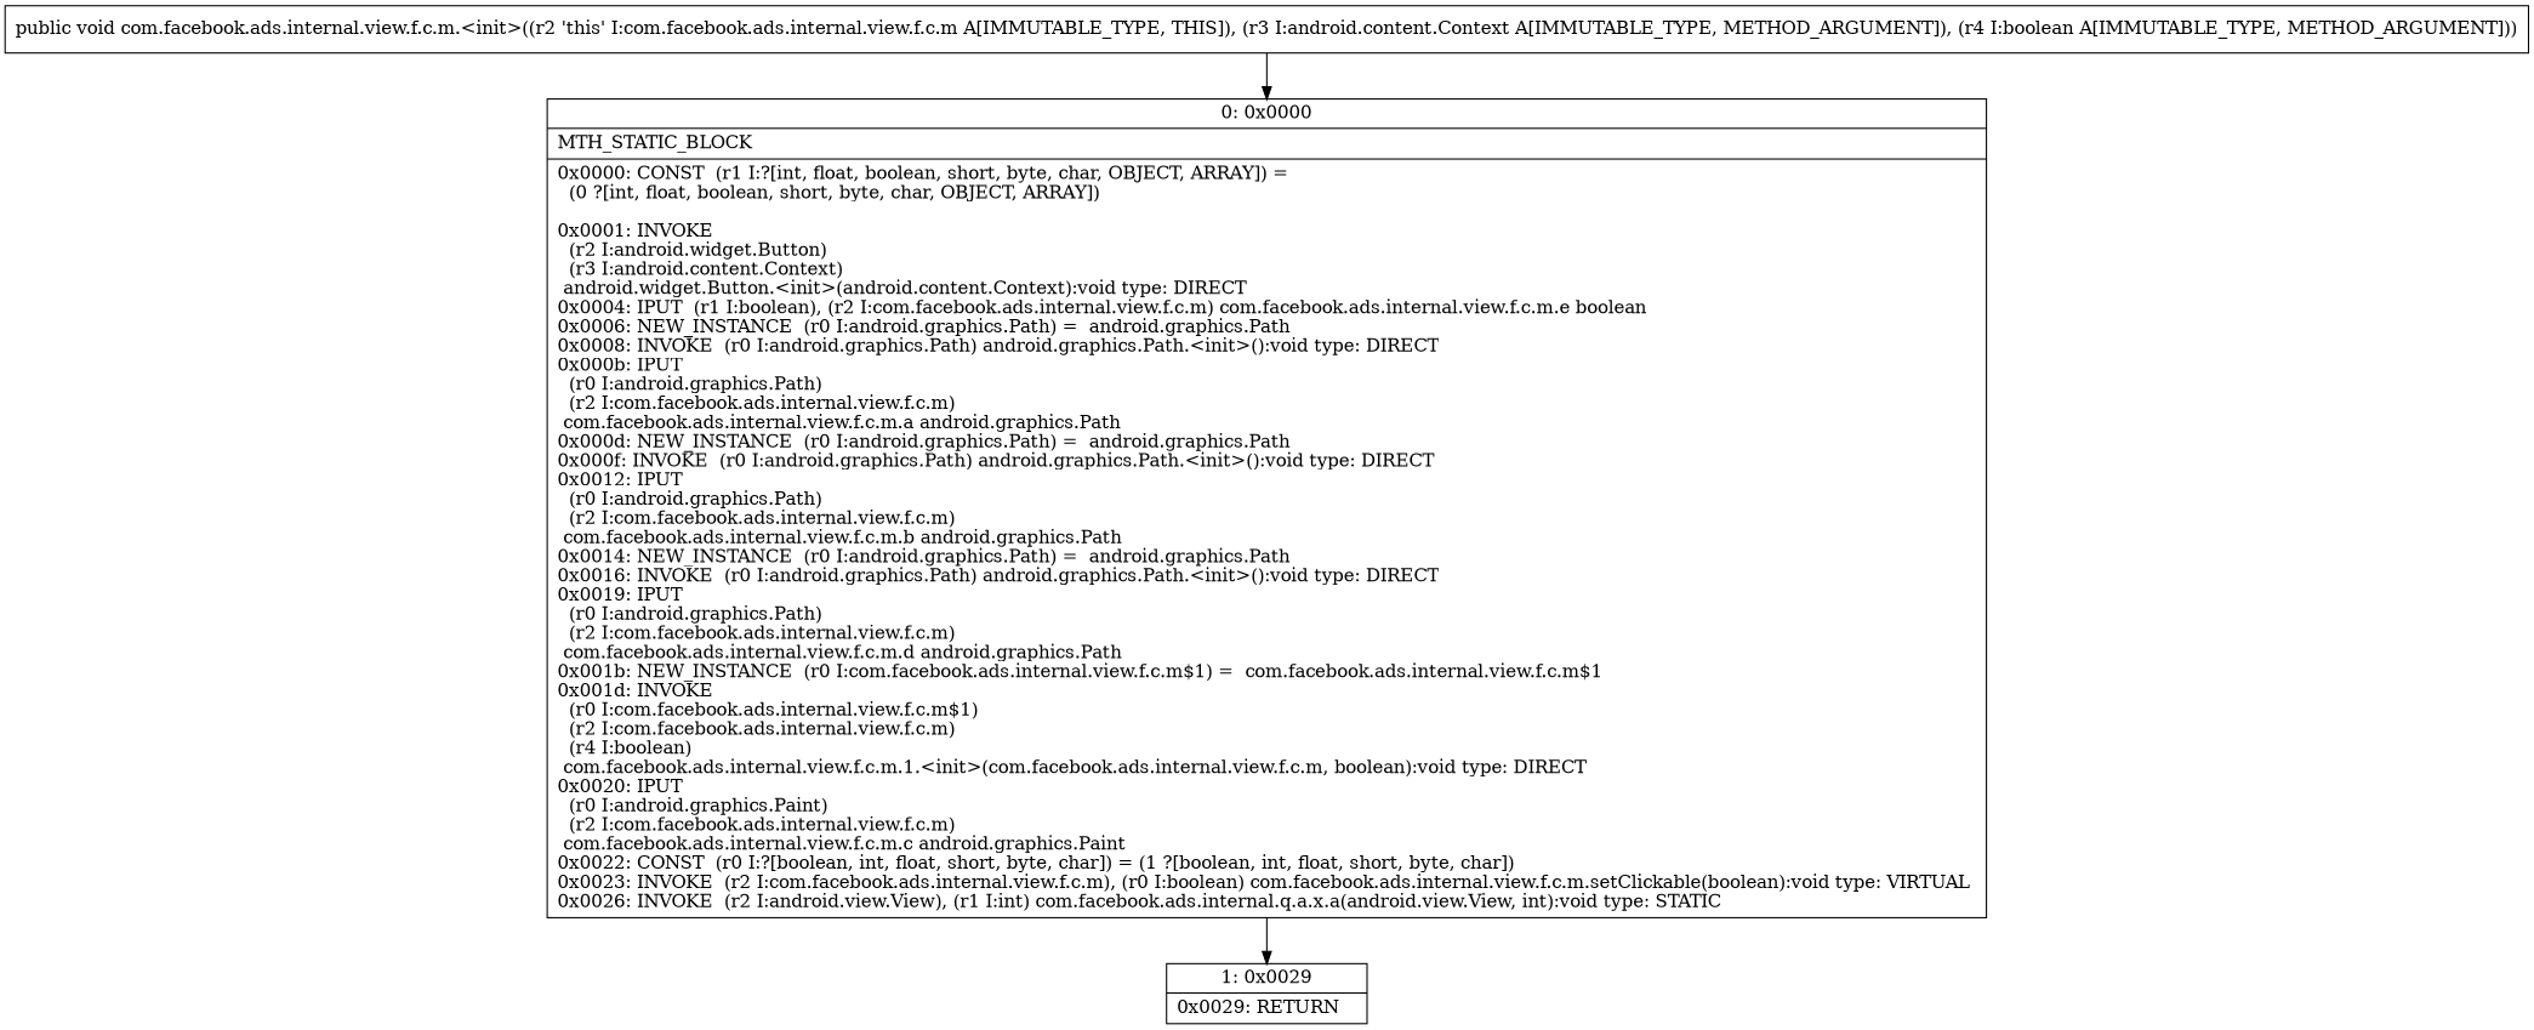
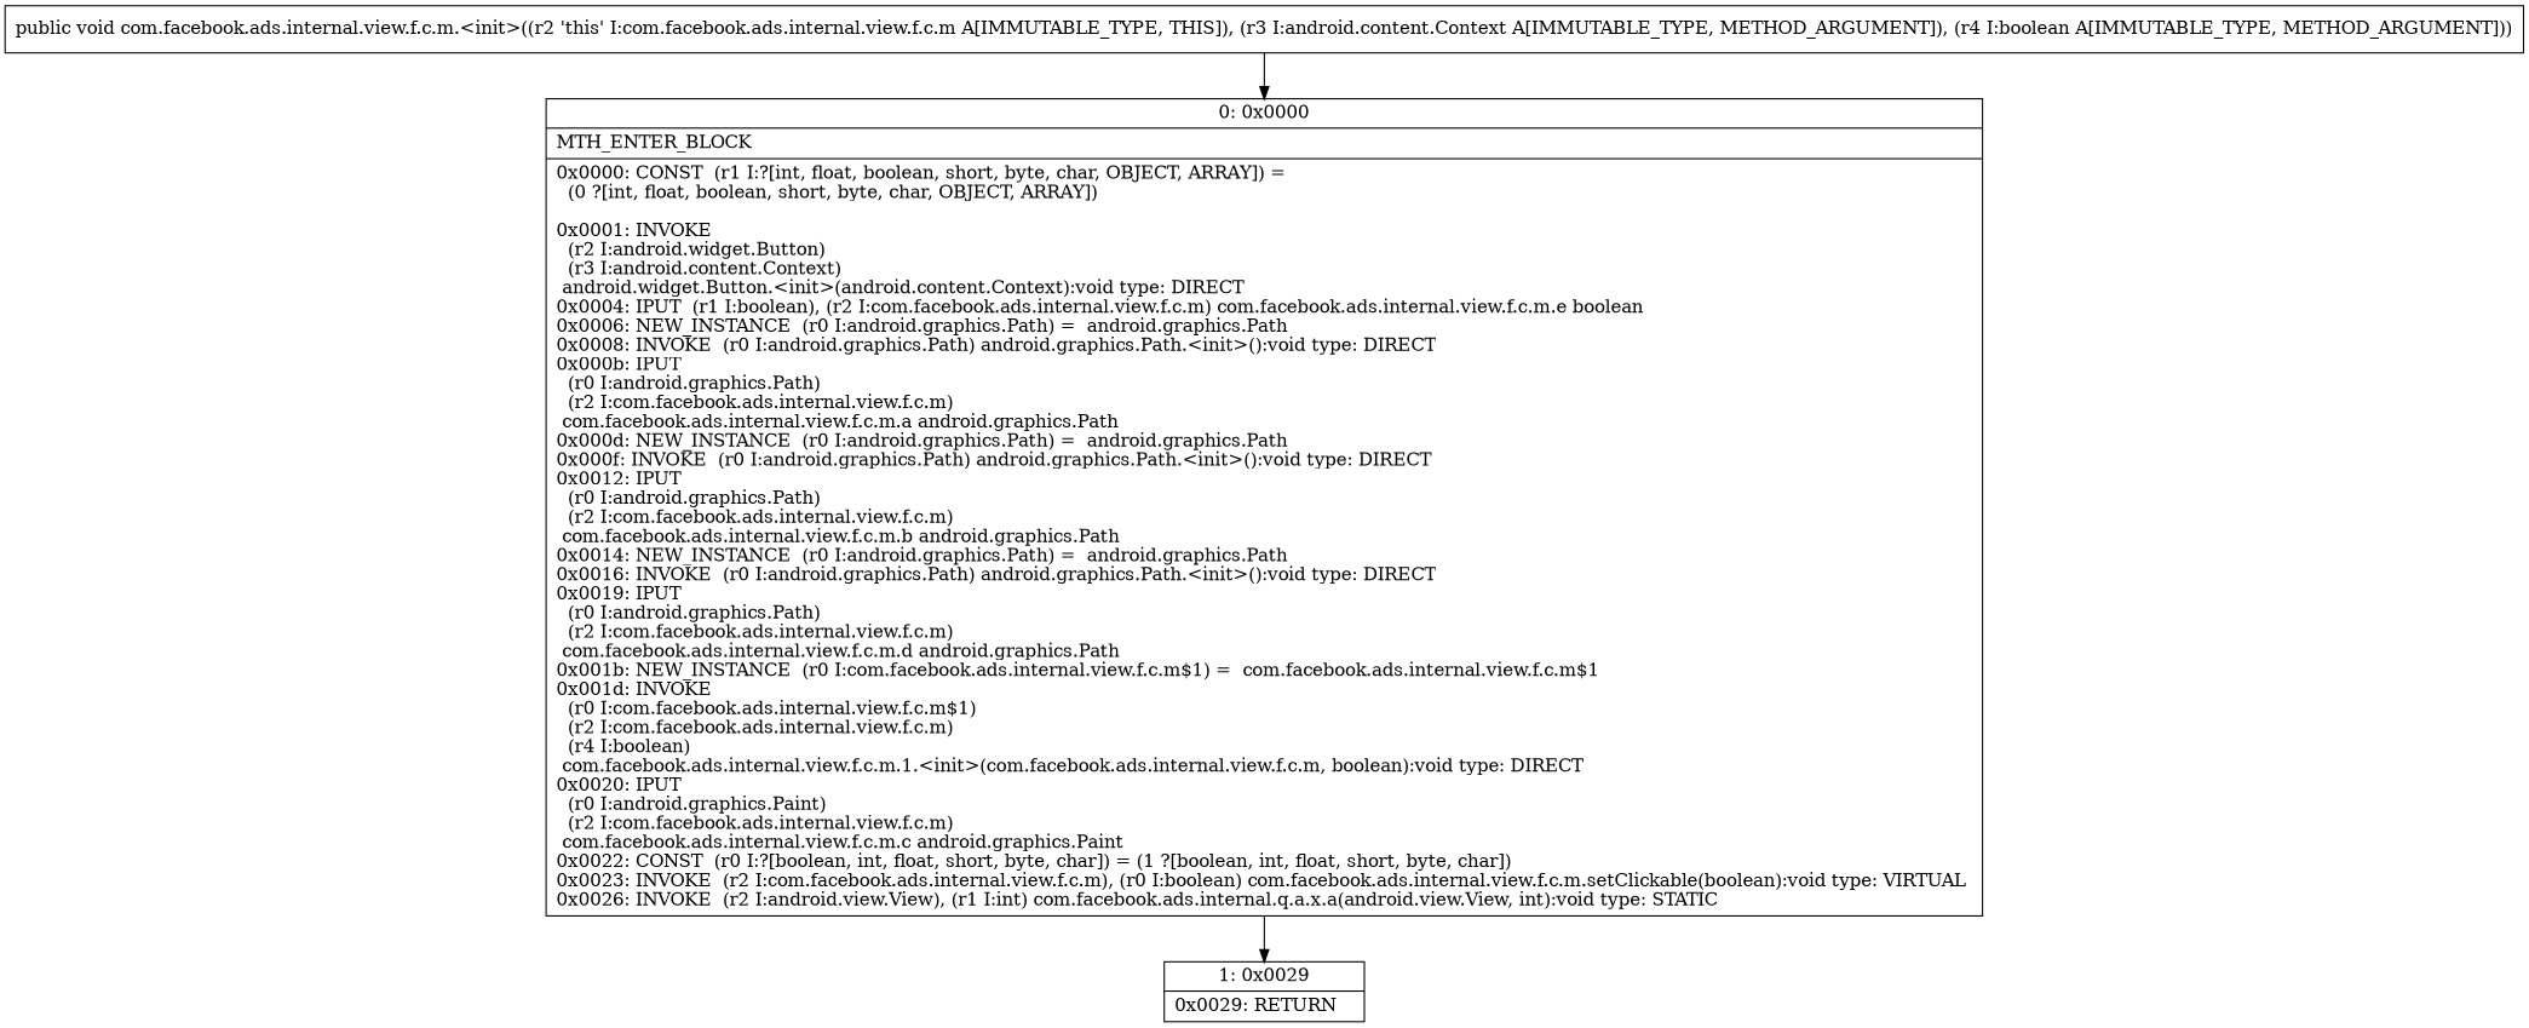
  digraph {
    node [shape=record]
-   n1 [label="{0\:\ 0x0000|MTH_STATIC_BLOCK\l|0x0000: CONST  (r1 I:?[int, float, boolean, short, byte, char, OBJECT, ARRAY]) = \l  (0 ?[int, float, boolean, short, byte, char, OBJECT, ARRAY])\l \l0x0001: INVOKE  \l  (r2 I:android.widget.Button)\l  (r3 I:android.content.Context)\l android.widget.Button.\<init\>(android.content.Context):void type: DIRECT \l0x0004: IPUT  (r1 I:boolean), (r2 I:com.facebook.ads.internal.view.f.c.m) com.facebook.ads.internal.view.f.c.m.e boolean \l0x0006: NEW_INSTANCE  (r0 I:android.graphics.Path) =  android.graphics.Path \l0x0008: INVOKE  (r0 I:android.graphics.Path) android.graphics.Path.\<init\>():void type: DIRECT \l0x000b: IPUT  \l  (r0 I:android.graphics.Path)\l  (r2 I:com.facebook.ads.internal.view.f.c.m)\l com.facebook.ads.internal.view.f.c.m.a android.graphics.Path \l0x000d: NEW_INSTANCE  (r0 I:android.graphics.Path) =  android.graphics.Path \l0x000f: INVOKE  (r0 I:android.graphics.Path) android.graphics.Path.\<init\>():void type: DIRECT \l0x0012: IPUT  \l  (r0 I:android.graphics.Path)\l  (r2 I:com.facebook.ads.internal.view.f.c.m)\l com.facebook.ads.internal.view.f.c.m.b android.graphics.Path \l0x0014: NEW_INSTANCE  (r0 I:android.graphics.Path) =  android.graphics.Path \l0x0016: INVOKE  (r0 I:android.graphics.Path) android.graphics.Path.\<init\>():void type: DIRECT \l0x0019: IPUT  \l  (r0 I:android.graphics.Path)\l  (r2 I:com.facebook.ads.internal.view.f.c.m)\l com.facebook.ads.internal.view.f.c.m.d android.graphics.Path \l0x001b: NEW_INSTANCE  (r0 I:com.facebook.ads.internal.view.f.c.m$1) =  com.facebook.ads.internal.view.f.c.m$1 \l0x001d: INVOKE  \l  (r0 I:com.facebook.ads.internal.view.f.c.m$1)\l  (r2 I:com.facebook.ads.internal.view.f.c.m)\l  (r4 I:boolean)\l com.facebook.ads.internal.view.f.c.m.1.\<init\>(com.facebook.ads.internal.view.f.c.m, boolean):void type: DIRECT \l0x0020: IPUT  \l  (r0 I:android.graphics.Paint)\l  (r2 I:com.facebook.ads.internal.view.f.c.m)\l com.facebook.ads.internal.view.f.c.m.c android.graphics.Paint \l0x0022: CONST  (r0 I:?[boolean, int, float, short, byte, char]) = (1 ?[boolean, int, float, short, byte, char]) \l0x0023: INVOKE  (r2 I:com.facebook.ads.internal.view.f.c.m), (r0 I:boolean) com.facebook.ads.internal.view.f.c.m.setClickable(boolean):void type: VIRTUAL \l0x0026: INVOKE  (r2 I:android.view.View), (r1 I:int) com.facebook.ads.internal.q.a.x.a(android.view.View, int):void type: STATIC \l}"]
+   n1 [label="{0\:\ 0x0000|MTH_ENTER_BLOCK\l|0x0000: CONST  (r1 I:?[int, float, boolean, short, byte, char, OBJECT, ARRAY]) = \l  (0 ?[int, float, boolean, short, byte, char, OBJECT, ARRAY])\l \l0x0001: INVOKE  \l  (r2 I:android.widget.Button)\l  (r3 I:android.content.Context)\l android.widget.Button.\<init\>(android.content.Context):void type: DIRECT \l0x0004: IPUT  (r1 I:boolean), (r2 I:com.facebook.ads.internal.view.f.c.m) com.facebook.ads.internal.view.f.c.m.e boolean \l0x0006: NEW_INSTANCE  (r0 I:android.graphics.Path) =  android.graphics.Path \l0x0008: INVOKE  (r0 I:android.graphics.Path) android.graphics.Path.\<init\>():void type: DIRECT \l0x000b: IPUT  \l  (r0 I:android.graphics.Path)\l  (r2 I:com.facebook.ads.internal.view.f.c.m)\l com.facebook.ads.internal.view.f.c.m.a android.graphics.Path \l0x000d: NEW_INSTANCE  (r0 I:android.graphics.Path) =  android.graphics.Path \l0x000f: INVOKE  (r0 I:android.graphics.Path) android.graphics.Path.\<init\>():void type: DIRECT \l0x0012: IPUT  \l  (r0 I:android.graphics.Path)\l  (r2 I:com.facebook.ads.internal.view.f.c.m)\l com.facebook.ads.internal.view.f.c.m.b android.graphics.Path \l0x0014: NEW_INSTANCE  (r0 I:android.graphics.Path) =  android.graphics.Path \l0x0016: INVOKE  (r0 I:android.graphics.Path) android.graphics.Path.\<init\>():void type: DIRECT \l0x0019: IPUT  \l  (r0 I:android.graphics.Path)\l  (r2 I:com.facebook.ads.internal.view.f.c.m)\l com.facebook.ads.internal.view.f.c.m.d android.graphics.Path \l0x001b: NEW_INSTANCE  (r0 I:com.facebook.ads.internal.view.f.c.m$1) =  com.facebook.ads.internal.view.f.c.m$1 \l0x001d: INVOKE  \l  (r0 I:com.facebook.ads.internal.view.f.c.m$1)\l  (r2 I:com.facebook.ads.internal.view.f.c.m)\l  (r4 I:boolean)\l com.facebook.ads.internal.view.f.c.m.1.\<init\>(com.facebook.ads.internal.view.f.c.m, boolean):void type: DIRECT \l0x0020: IPUT  \l  (r0 I:android.graphics.Paint)\l  (r2 I:com.facebook.ads.internal.view.f.c.m)\l com.facebook.ads.internal.view.f.c.m.c android.graphics.Paint \l0x0022: CONST  (r0 I:?[boolean, int, float, short, byte, char]) = (1 ?[boolean, int, float, short, byte, char]) \l0x0023: INVOKE  (r2 I:com.facebook.ads.internal.view.f.c.m), (r0 I:boolean) com.facebook.ads.internal.view.f.c.m.setClickable(boolean):void type: VIRTUAL \l0x0026: INVOKE  (r2 I:android.view.View), (r1 I:int) com.facebook.ads.internal.q.a.x.a(android.view.View, int):void type: STATIC \l}"]
    n2 [label="{1\:\ 0x0029|0x0029: RETURN   \l}"]
    n3 [label="{public void com.facebook.ads.internal.view.f.c.m.\<init\>((r2 'this' I:com.facebook.ads.internal.view.f.c.m A[IMMUTABLE_TYPE, THIS]), (r3 I:android.content.Context A[IMMUTABLE_TYPE, METHOD_ARGUMENT]), (r4 I:boolean A[IMMUTABLE_TYPE, METHOD_ARGUMENT])) }"]
    n1 -> n2
    n3 -> n1
  }
